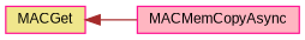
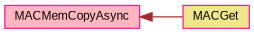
  digraph {
    rankdir=LR
    fontname="Liberation Sans"
    node [color=deeppink fontname="Liberation Sans" fontsize=10 shape=record style=filled]
    n1 [fillcolor=khaki fontcolor=black height=0.2 label=MACGet width=0.4]
    n2 [fillcolor=lightpink height=0.2 label=MACMemCopyAsync width=0.4]
-   n1 -> n2 [color=brown dir=back fontname="Liberation Sans" fontsize=10 labelfontname=Helvetica labelfontsize=10 style=solid]
+   n2 -> n1 [color=brown dir=back fontname="Liberation Sans" fontsize=10 labelfontname=Helvetica labelfontsize=10 style=solid]
  }
